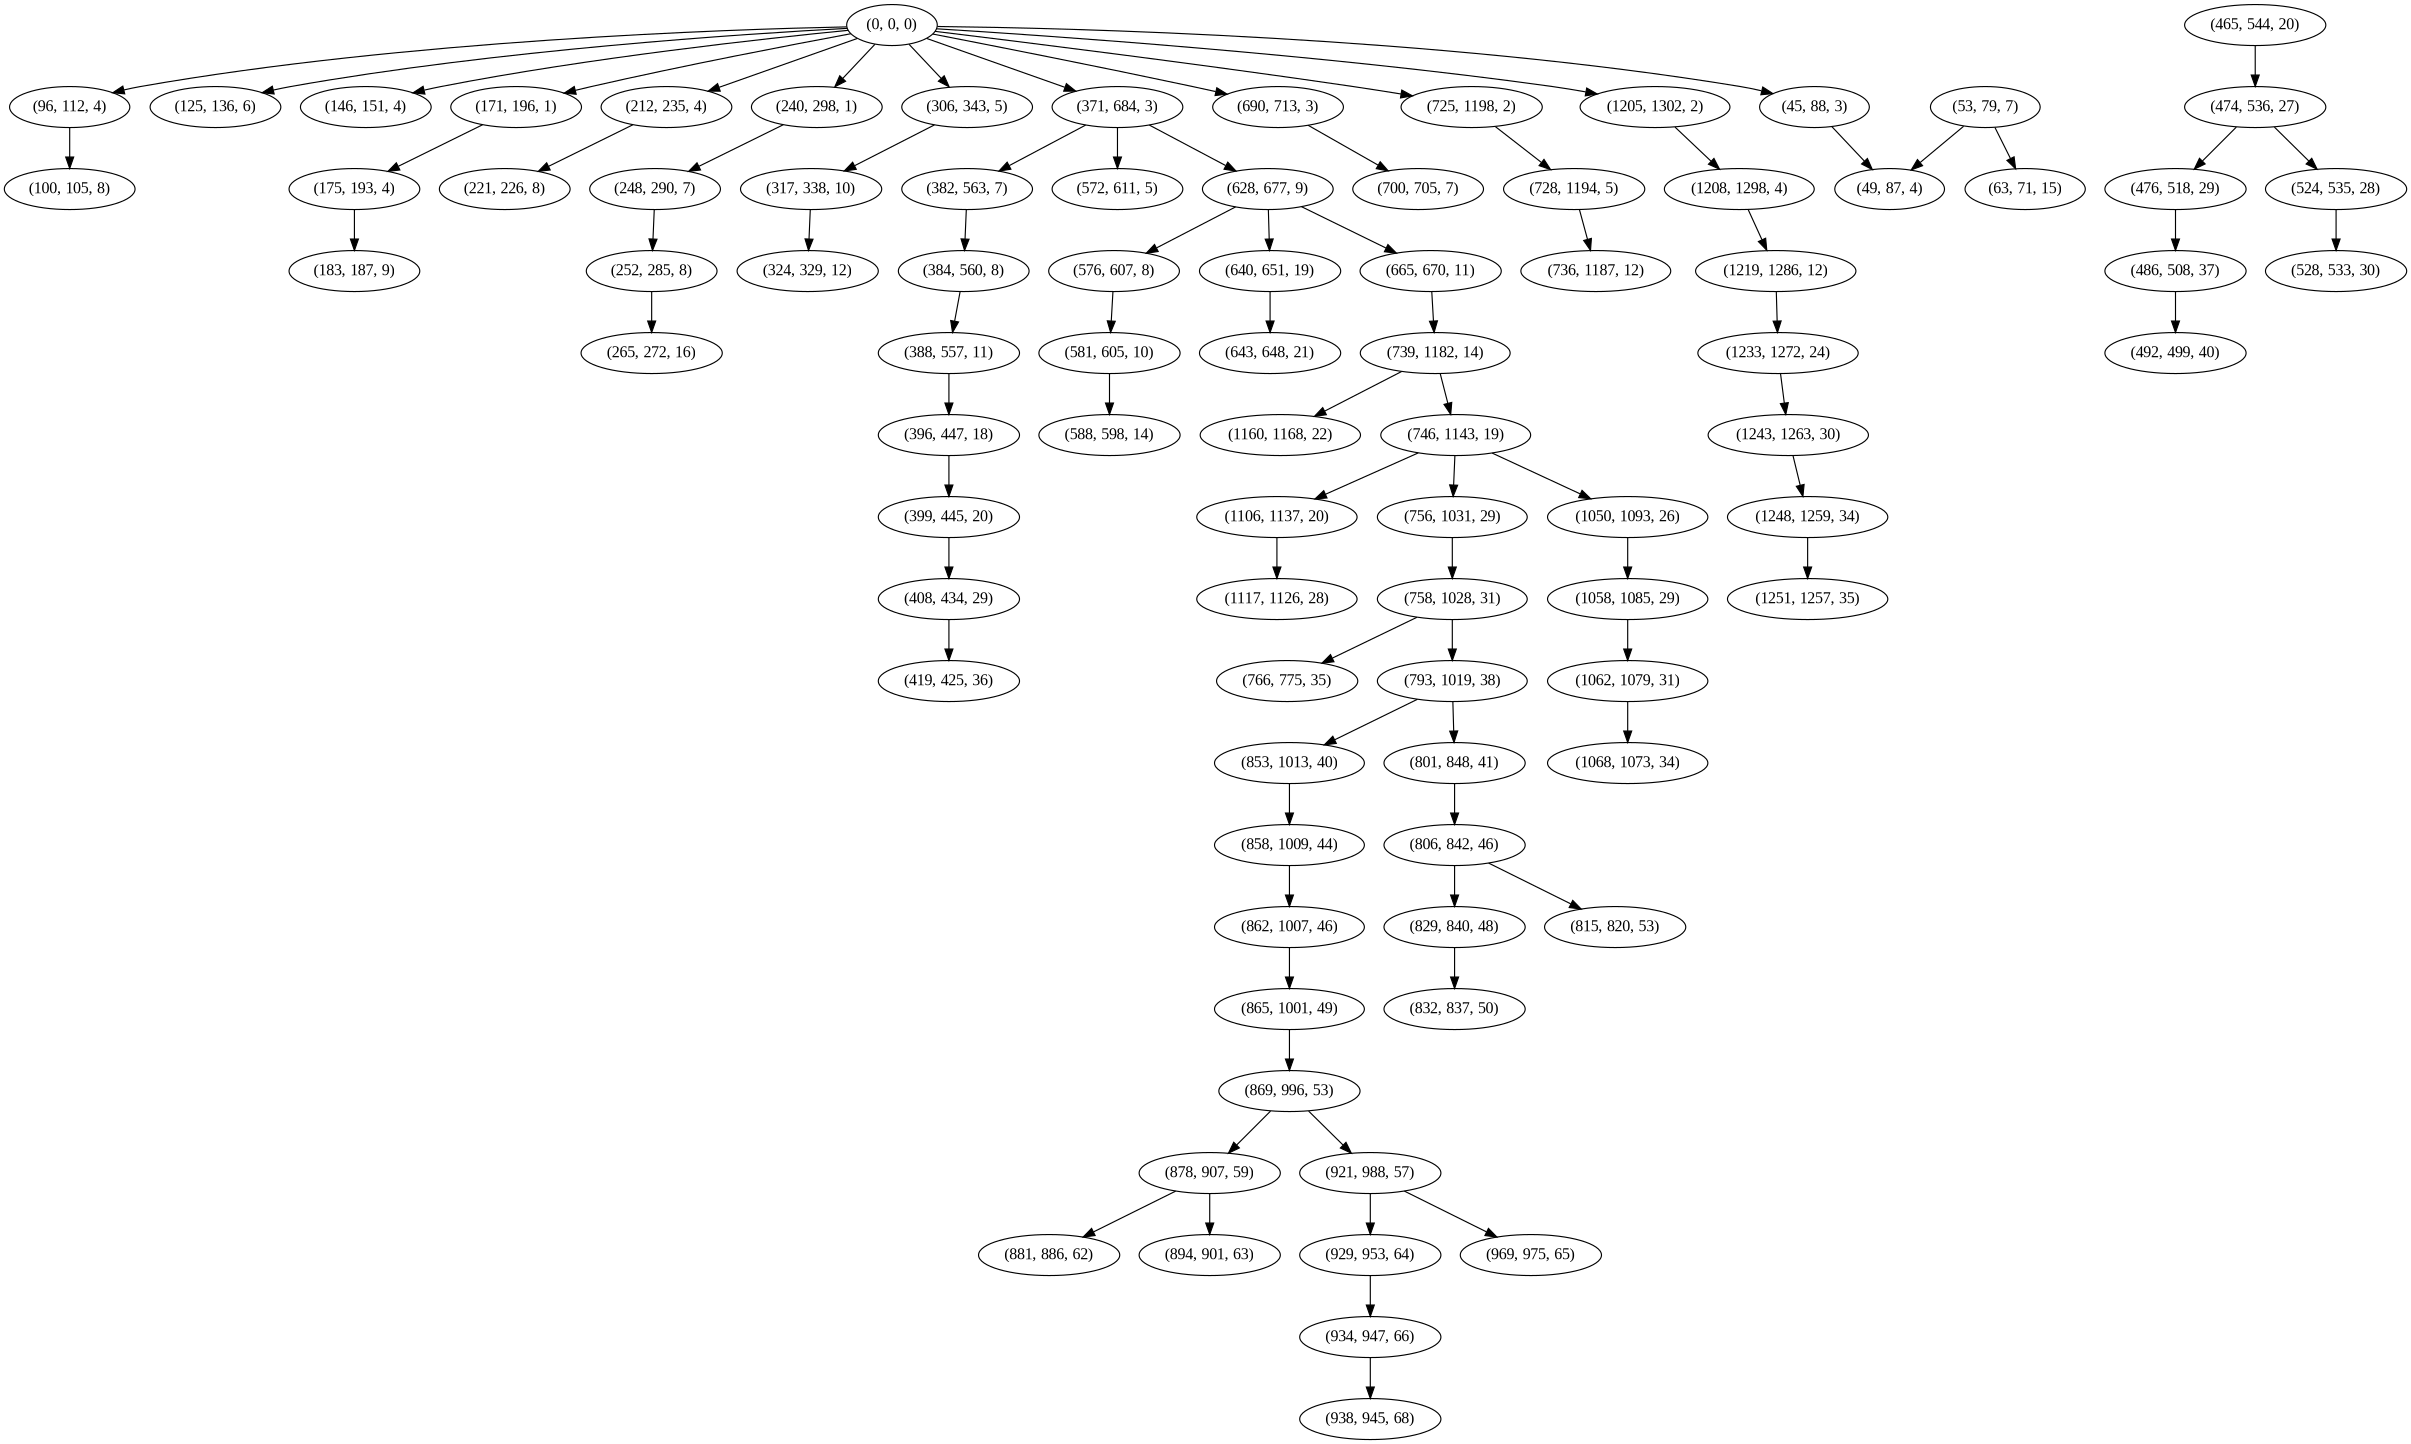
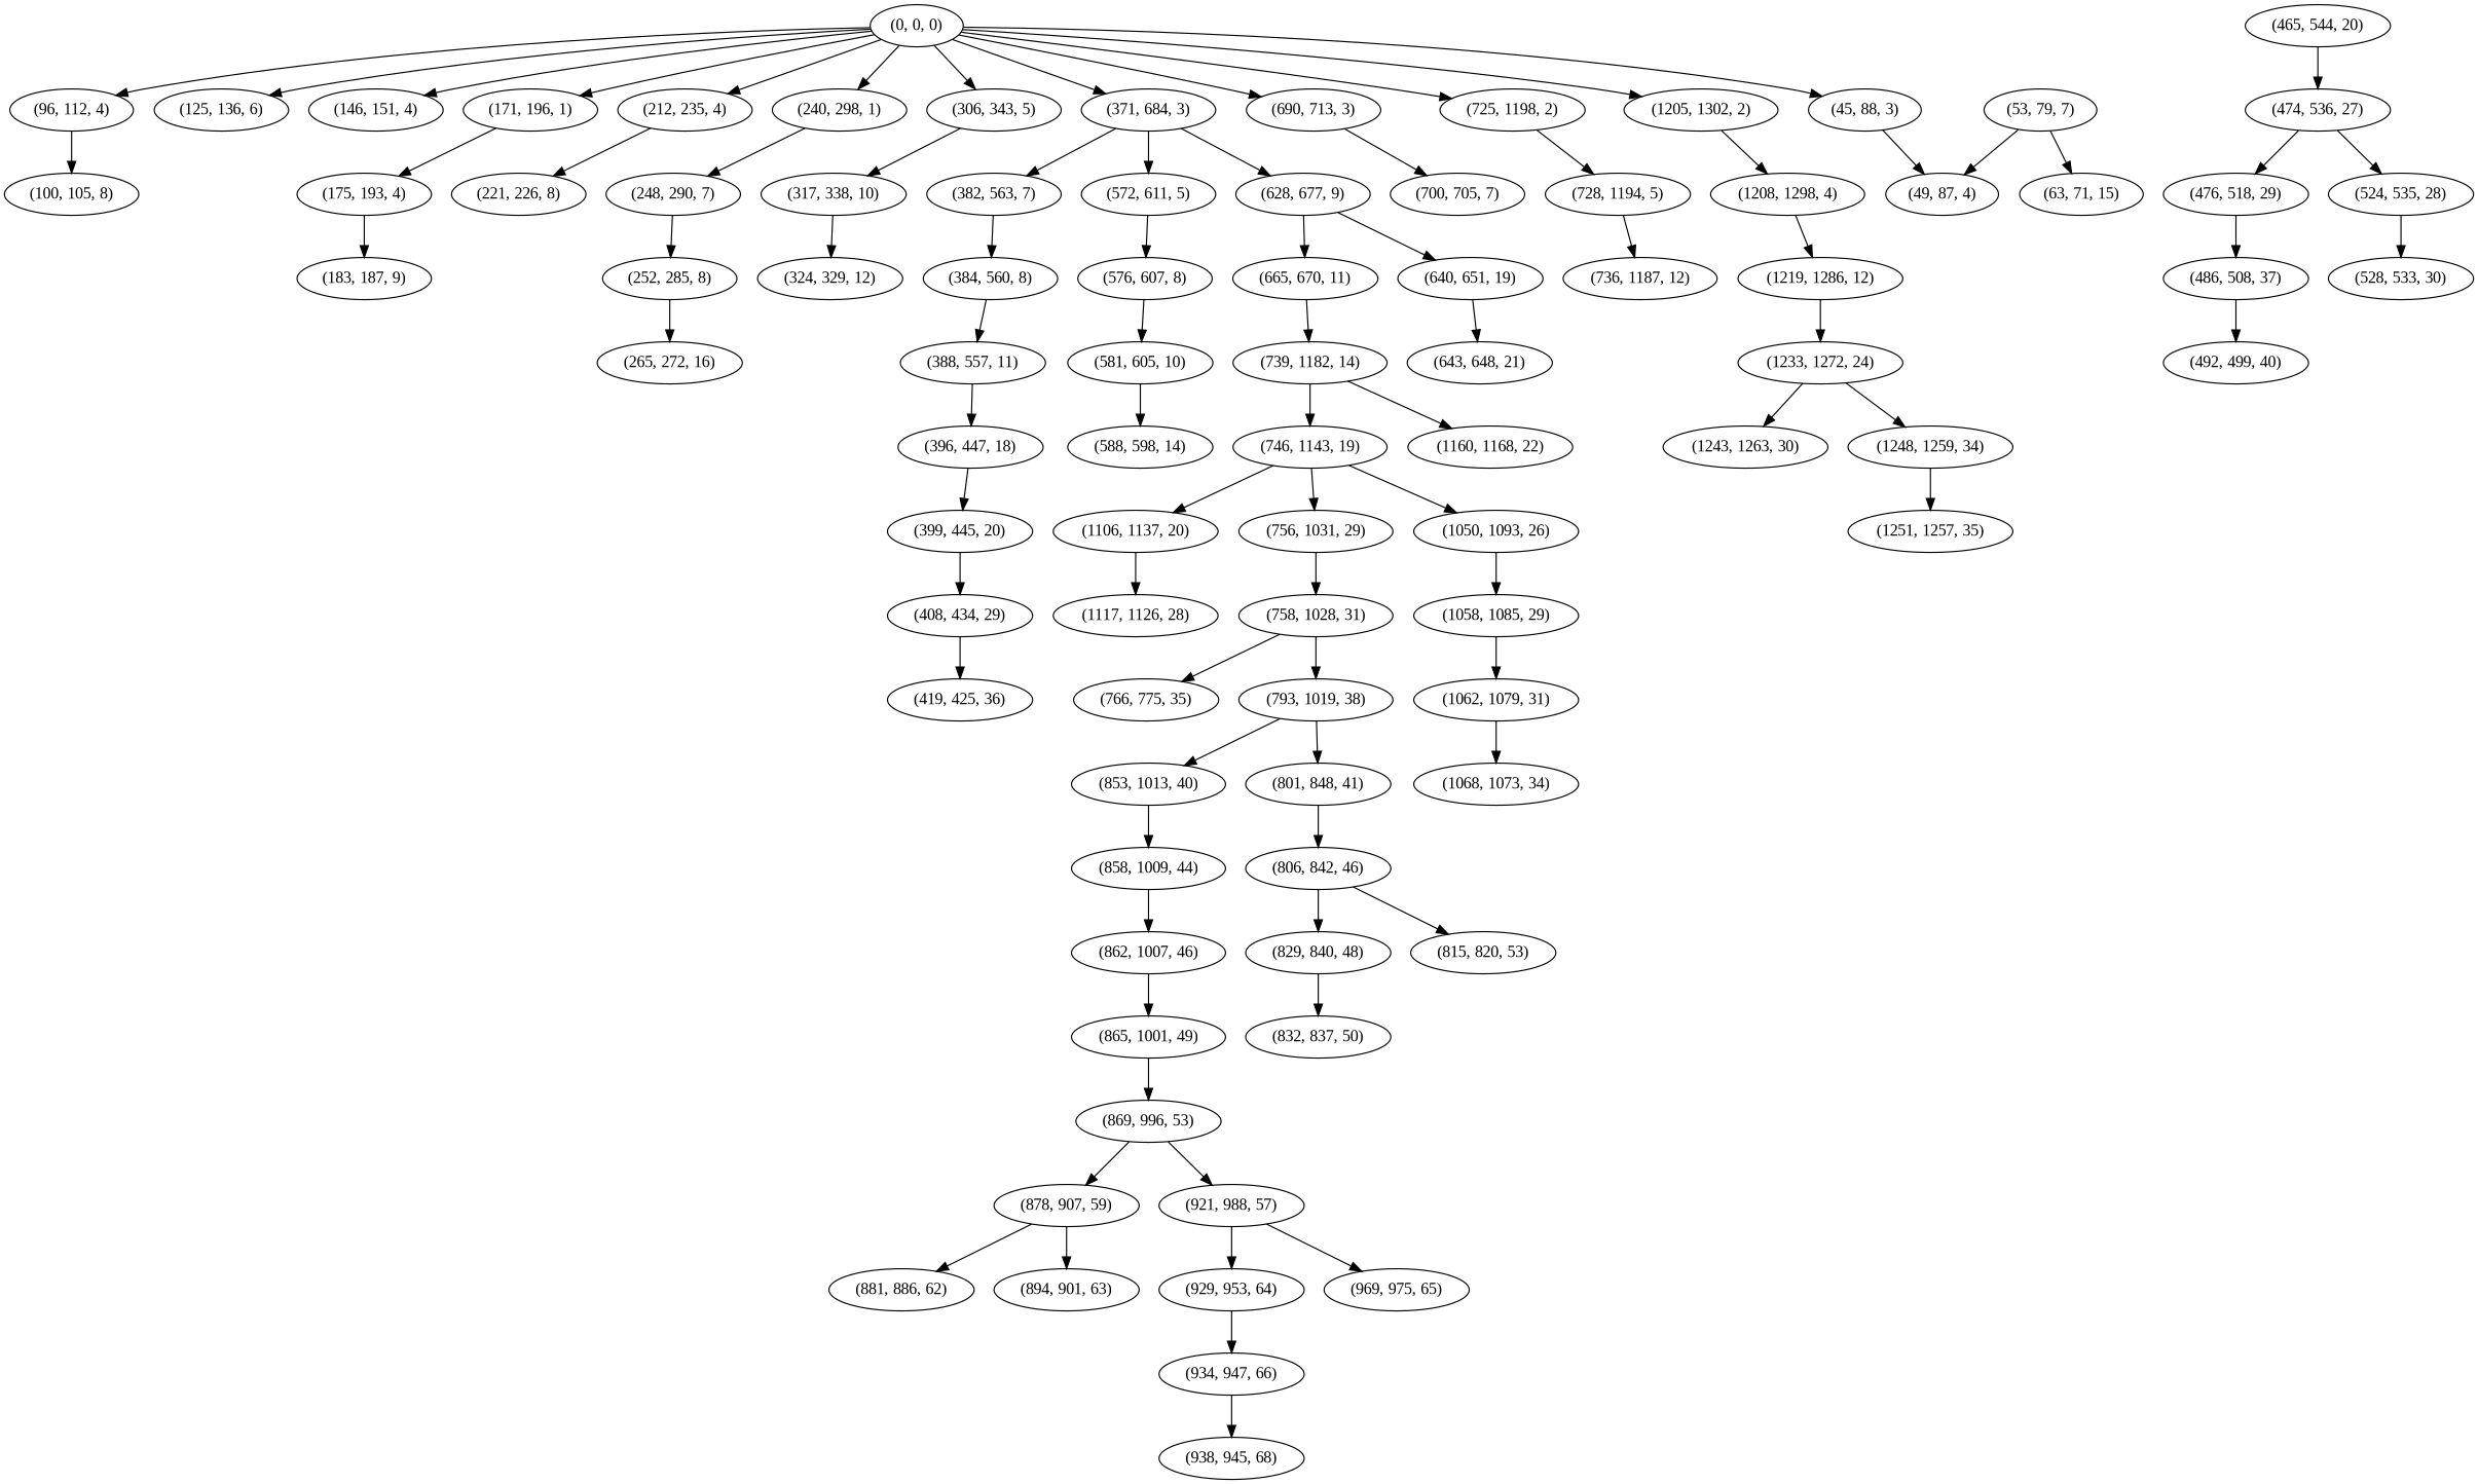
  digraph {
    fontname="Liberation Serif"
    node [fontname="Liberation Serif"]
    edge [fontname="Liberation Serif"]
    "(0, 0, 0)"
    "(45, 88, 3)"
    "(96, 112, 4)"
    "(125, 136, 6)"
    "(146, 151, 4)"
    "(171, 196, 1)"
    "(212, 235, 4)"
    "(240, 298, 1)"
    "(306, 343, 5)"
    "(371, 684, 3)"
    "(690, 713, 3)"
    "(725, 1198, 2)"
    "(1205, 1302, 2)"
    "(49, 87, 4)"
    "(100, 105, 8)"
    "(175, 193, 4)"
    "(221, 226, 8)"
    "(248, 290, 7)"
    "(317, 338, 10)"
    "(382, 563, 7)"
    "(572, 611, 5)"
    "(628, 677, 9)"
    "(700, 705, 7)"
    "(728, 1194, 5)"
    "(1208, 1298, 4)"
    "(53, 79, 7)"
    "(63, 71, 15)"
    "(183, 187, 9)"
    "(252, 285, 8)"
    "(265, 272, 16)"
    "(324, 329, 12)"
    "(384, 560, 8)"
    "(576, 607, 8)"
    "(640, 651, 19)"
    "(665, 670, 11)"
    "(388, 557, 11)"
    "(396, 447, 18)"
    "(399, 445, 20)"
    "(408, 434, 29)"
    "(419, 425, 36)"
    "(465, 544, 20)"
    "(474, 536, 27)"
    "(476, 518, 29)"
    "(524, 535, 28)"
    "(486, 508, 37)"
    "(528, 533, 30)"
    "(492, 499, 40)"
    "(581, 605, 10)"
    "(588, 598, 14)"
    "(643, 648, 21)"
    "(739, 1182, 14)"
    "(736, 1187, 12)"
    "(746, 1143, 19)"
    "(1160, 1168, 22)"
    "(756, 1031, 29)"
    "(1050, 1093, 26)"
    "(1106, 1137, 20)"
    "(758, 1028, 31)"
    "(1058, 1085, 29)"
    "(1117, 1126, 28)"
    "(766, 775, 35)"
    "(793, 1019, 38)"
    "(801, 848, 41)"
    "(853, 1013, 40)"
    "(806, 842, 46)"
    "(858, 1009, 44)"
    "(815, 820, 53)"
    "(829, 840, 48)"
    "(832, 837, 50)"
    "(862, 1007, 46)"
    "(865, 1001, 49)"
    "(869, 996, 53)"
    "(878, 907, 59)"
    "(921, 988, 57)"
    "(881, 886, 62)"
    "(894, 901, 63)"
    "(929, 953, 64)"
    "(969, 975, 65)"
    "(934, 947, 66)"
    "(938, 945, 68)"
    "(1062, 1079, 31)"
    "(1068, 1073, 34)"
    "(1219, 1286, 12)"
    "(1233, 1272, 24)"
    "(1243, 1263, 30)"
    "(1248, 1259, 34)"
    "(1251, 1257, 35)"
    "(0, 0, 0)" -> "(45, 88, 3)"
    "(0, 0, 0)" -> "(96, 112, 4)"
    "(0, 0, 0)" -> "(125, 136, 6)"
    "(0, 0, 0)" -> "(146, 151, 4)"
    "(0, 0, 0)" -> "(171, 196, 1)"
    "(0, 0, 0)" -> "(212, 235, 4)"
    "(0, 0, 0)" -> "(240, 298, 1)"
    "(0, 0, 0)" -> "(306, 343, 5)"
    "(0, 0, 0)" -> "(371, 684, 3)"
    "(0, 0, 0)" -> "(690, 713, 3)"
    "(0, 0, 0)" -> "(725, 1198, 2)"
    "(0, 0, 0)" -> "(1205, 1302, 2)"
    "(45, 88, 3)" -> "(49, 87, 4)"
    "(96, 112, 4)" -> "(100, 105, 8)"
    "(171, 196, 1)" -> "(175, 193, 4)"
    "(212, 235, 4)" -> "(221, 226, 8)"
    "(240, 298, 1)" -> "(248, 290, 7)"
    "(306, 343, 5)" -> "(317, 338, 10)"
    "(371, 684, 3)" -> "(382, 563, 7)"
    "(371, 684, 3)" -> "(572, 611, 5)"
    "(371, 684, 3)" -> "(628, 677, 9)"
    "(690, 713, 3)" -> "(700, 705, 7)"
    "(725, 1198, 2)" -> "(728, 1194, 5)"
    "(1205, 1302, 2)" -> "(1208, 1298, 4)"
    "(175, 193, 4)" -> "(183, 187, 9)"
    "(248, 290, 7)" -> "(252, 285, 8)"
    "(317, 338, 10)" -> "(324, 329, 12)"
    "(382, 563, 7)" -> "(384, 560, 8)"
-   "(628, 677, 9)" -> "(576, 607, 8)"
+   "(572, 611, 5)" -> "(576, 607, 8)"
    "(628, 677, 9)" -> "(640, 651, 19)"
    "(628, 677, 9)" -> "(665, 670, 11)"
    "(728, 1194, 5)" -> "(736, 1187, 12)"
    "(1208, 1298, 4)" -> "(1219, 1286, 12)"
    "(53, 79, 7)" -> "(49, 87, 4)"
    "(53, 79, 7)" -> "(63, 71, 15)"
    "(252, 285, 8)" -> "(265, 272, 16)"
    "(384, 560, 8)" -> "(388, 557, 11)"
    "(576, 607, 8)" -> "(581, 605, 10)"
    "(640, 651, 19)" -> "(643, 648, 21)"
    "(665, 670, 11)" -> "(739, 1182, 14)"
    "(388, 557, 11)" -> "(396, 447, 18)"
    "(396, 447, 18)" -> "(399, 445, 20)"
    "(399, 445, 20)" -> "(408, 434, 29)"
    "(408, 434, 29)" -> "(419, 425, 36)"
    "(465, 544, 20)" -> "(474, 536, 27)"
    "(474, 536, 27)" -> "(476, 518, 29)"
    "(474, 536, 27)" -> "(524, 535, 28)"
    "(476, 518, 29)" -> "(486, 508, 37)"
    "(524, 535, 28)" -> "(528, 533, 30)"
    "(486, 508, 37)" -> "(492, 499, 40)"
    "(581, 605, 10)" -> "(588, 598, 14)"
    "(739, 1182, 14)" -> "(746, 1143, 19)"
    "(739, 1182, 14)" -> "(1160, 1168, 22)"
    "(746, 1143, 19)" -> "(756, 1031, 29)"
    "(746, 1143, 19)" -> "(1050, 1093, 26)"
    "(746, 1143, 19)" -> "(1106, 1137, 20)"
    "(756, 1031, 29)" -> "(758, 1028, 31)"
    "(1050, 1093, 26)" -> "(1058, 1085, 29)"
    "(1106, 1137, 20)" -> "(1117, 1126, 28)"
    "(758, 1028, 31)" -> "(766, 775, 35)"
    "(758, 1028, 31)" -> "(793, 1019, 38)"
    "(1058, 1085, 29)" -> "(1062, 1079, 31)"
    "(793, 1019, 38)" -> "(801, 848, 41)"
    "(793, 1019, 38)" -> "(853, 1013, 40)"
    "(801, 848, 41)" -> "(806, 842, 46)"
    "(853, 1013, 40)" -> "(858, 1009, 44)"
    "(806, 842, 46)" -> "(815, 820, 53)"
    "(806, 842, 46)" -> "(829, 840, 48)"
    "(858, 1009, 44)" -> "(862, 1007, 46)"
    "(829, 840, 48)" -> "(832, 837, 50)"
    "(862, 1007, 46)" -> "(865, 1001, 49)"
    "(865, 1001, 49)" -> "(869, 996, 53)"
    "(869, 996, 53)" -> "(878, 907, 59)"
    "(869, 996, 53)" -> "(921, 988, 57)"
    "(878, 907, 59)" -> "(881, 886, 62)"
    "(878, 907, 59)" -> "(894, 901, 63)"
    "(921, 988, 57)" -> "(929, 953, 64)"
    "(921, 988, 57)" -> "(969, 975, 65)"
    "(929, 953, 64)" -> "(934, 947, 66)"
    "(934, 947, 66)" -> "(938, 945, 68)"
    "(1062, 1079, 31)" -> "(1068, 1073, 34)"
    "(1219, 1286, 12)" -> "(1233, 1272, 24)"
    "(1233, 1272, 24)" -> "(1243, 1263, 30)"
-   "(1243, 1263, 30)" -> "(1248, 1259, 34)"
+   "(1233, 1272, 24)" -> "(1248, 1259, 34)"
    "(1248, 1259, 34)" -> "(1251, 1257, 35)"
  }
